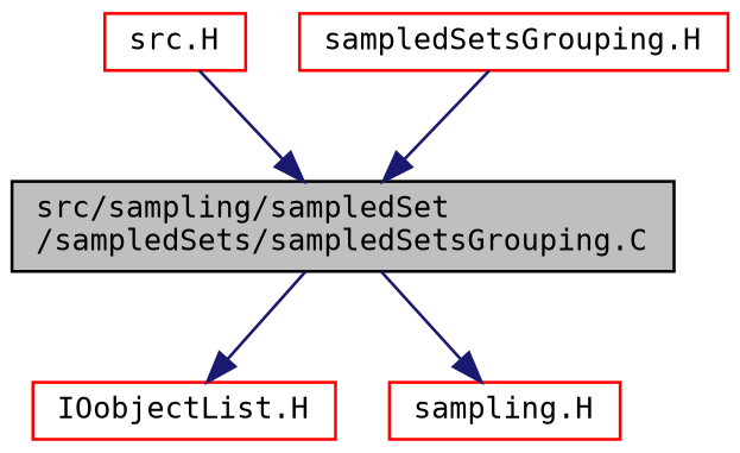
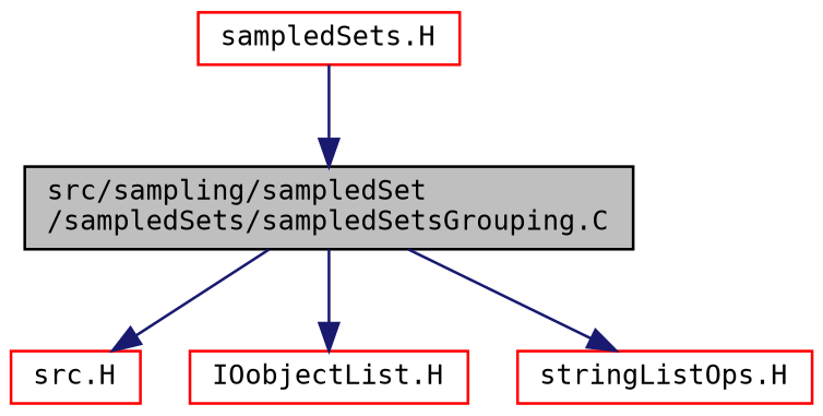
  digraph {
    fontname="DejaVu Sans Mono"
    node [color=red fontname="DejaVu Sans Mono" fontsize=10 shape=record]
    edge [color=midnightblue fontname="DejaVu Sans Mono" fontsize=10 labelfontname=FreeSans labelfontsize=10 style=solid]
    n1 [color=black fillcolor=grey75 fontcolor=black height=0.2 label="src/sampling/sampledSet\l/sampledSets/sampledSetsGrouping.C" style=filled width=0.4]
    n2 [height=0.2 label="src.H" width=0.4]
    n3 [height=0.2 label="IOobjectList.H" width=0.4]
-   n4 [height=0.2 label="sampling.H" width=0.4]
-   n5 [height=0.2 label="sampledSetsGrouping.H" width=0.4]
-   n2 -> n1
+   n4 [height=0.2 label="stringListOps.H" width=0.4]
+   n5 [height=0.2 label="sampledSets.H" width=0.4]
+   n1 -> n2
    n1 -> n3
    n1 -> n4
    n5 -> n1
  }
